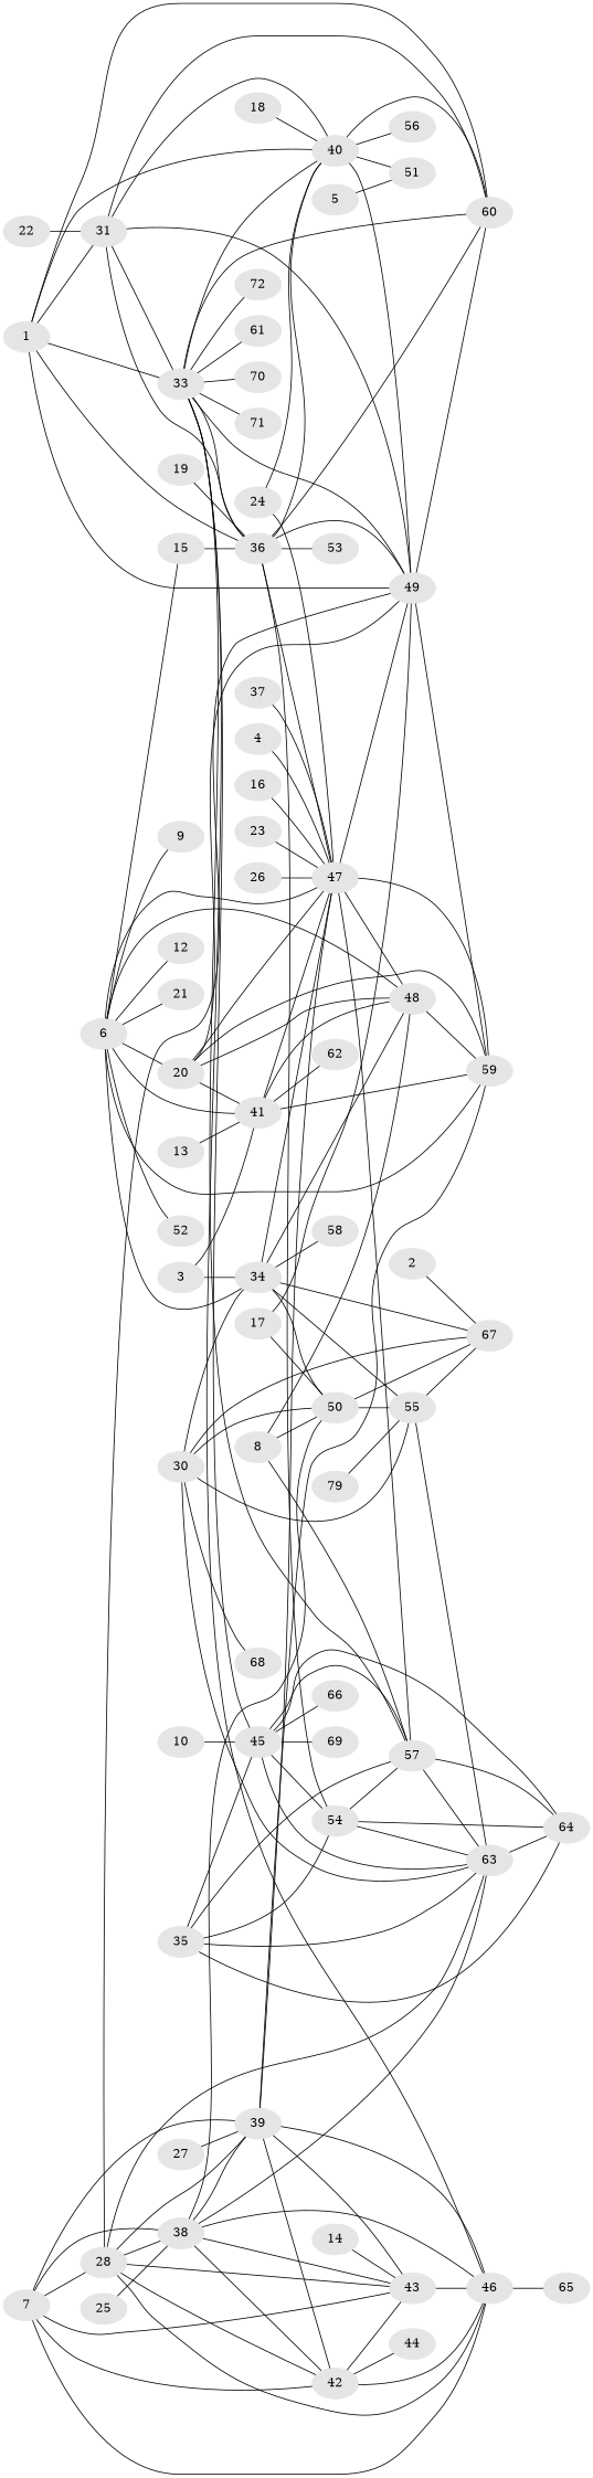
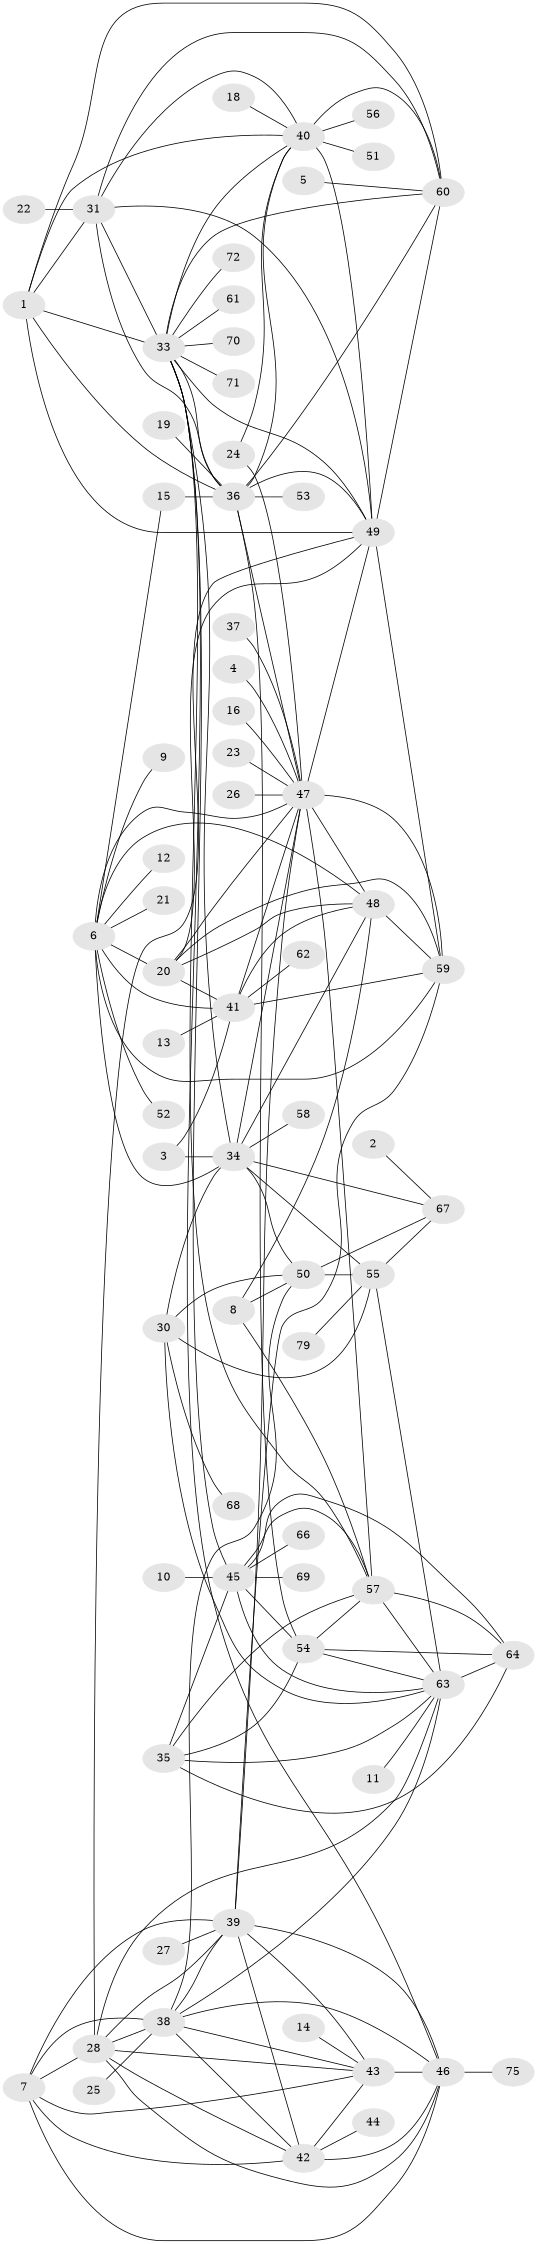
  graph {
    rankdir=LR
    node [color=gray90 style=filled]
    edge [weight=1.0]
    1
    31
    33
    36
    40
    49
    60
    34
    46
    57
    45
    61
    70
    71
    72
    47
    54
    53
    51
    56
    59
    2
    67
    3
    41
    48
    50
    55
    58
    62
    4
    5
    6
    9
    12
    15
    20
    21
    52
    7
    28
    38
    39
    42
    43
    63
    44
-   65
+   65 [label=75]
    8
    64
    10
    66
    69
+   11
    13
    14
    16
-   17
    18
    19
    22
    23
    24
    25
    26
    27
    n67 [label=79]
    30
    68
    35
    37
    1 -- 31
    1 -- 33
    1 -- 36
    1 -- 40
    1 -- 49
    1 -- 60
    31 -- 33
    31 -- 36
    31 -- 40
    31 -- 49
    31 -- 60
    33 -- 36
    33 -- 40
    33 -- 49
    33 -- 60
+   33 -- 34
    33 -- 46
    33 -- 57
    33 -- 45
    33 -- 61
    33 -- 70
    33 -- 71
    33 -- 72
    36 -- 40
    36 -- 49
    36 -- 60
    36 -- 47
    36 -- 54
    36 -- 53
    40 -- 49
    40 -- 60
    40 -- 51
    40 -- 56
    49 -- 60
    49 -- 59
    34 -- 47
    34 -- 67 [weight=2.0]
    34 -- 48
    34 -- 50 [weight=2.0]
    34 -- 55 [weight=4.0]
    34 -- 58
    46 -- 65
    57 -- 63 [weight=2.0]
    57 -- 64
    45 -- 57
    45 -- 54
    45 -- 63 [weight=2.0]
    45 -- 64
    45 -- 66
    45 -- 69
    47 -- 49
    47 -- 57
    47 -- 59
    47 -- 48
    54 -- 57
    54 -- 63 [weight=2.0]
    54 -- 64
    2 -- 67
    3 -- 34
    3 -- 41
    41 -- 47
    41 -- 59
    41 -- 48
    41 -- 62
    48 -- 59
    50 -- 67
    50 -- 55 [weight=2.0]
    55 -- 67 [weight=2.0]
    55 -- 63
    4 -- 47
-   5 -- 51
+   5 -- 60
    6 -- 34
    6 -- 47 [weight=2.0]
    6 -- 59 [weight=2.0]
    6 -- 41 [weight=2.0]
    6 -- 48 [weight=2.0]
    6 -- 9
    6 -- 12
    6 -- 15
    6 -- 20 [weight=2.0]
    6 -- 21
    6 -- 52
    15 -- 36
    20 -- 49
    20 -- 47
    20 -- 59
    20 -- 41
    20 -- 48
    7 -- 46
    7 -- 28
    7 -- 38
    7 -- 39
    7 -- 42
    7 -- 43
    28 -- 49
    28 -- 46
    28 -- 38
    28 -- 39
    28 -- 42
    28 -- 43
    28 -- 63
    38 -- 46
    38 -- 50
    38 -- 39
    38 -- 42
    38 -- 43
    38 -- 63
    39 -- 46
    39 -- 47
    39 -- 59
    39 -- 42
    39 -- 43
    42 -- 46
    42 -- 43
    42 -- 44
    43 -- 46
    63 -- 64 [weight=2.0]
    8 -- 57
    8 -- 48
    8 -- 50
    10 -- 45
+   11 -- 63
    13 -- 41
    14 -- 43
    16 -- 47
-   17 -- 49
-   17 -- 50
    18 -- 40
    19 -- 36
    22 -- 31
    23 -- 47
    24 -- 40
    24 -- 47
    25 -- 38
    26 -- 47
    27 -- 39
    n67 -- 55
    30 -- 34 [weight=2.0]
-   30 -- 67
    30 -- 50
    30 -- 55 [weight=2.0]
    30 -- 63
    30 -- 68
    35 -- 57
    35 -- 45
    35 -- 54
    35 -- 63 [weight=2.0]
    35 -- 64
    37 -- 47
  }
